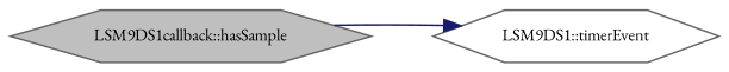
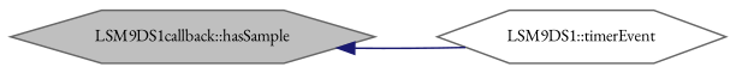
  digraph {
    rankdir=LR
    fontname="EB Garamond"
    node [color=gray40 fontname="EB Garamond" fontsize=10 shape=hexagon style=filled]
    n1 [fillcolor=grey75 fontcolor=black height=0.2 label="LSM9DS1callback::hasSample" width=0.4]
    n2 [fillcolor=white height=0.2 label="LSM9DS1::timerEvent" width=0.4]
-   n2 -> n1 [color=midnightblue dir=back fontname="EB Garamond" fontsize=10 labelfontname=Helvetica labelfontsize=10 style=solid]
+   n1 -> n2 [color=midnightblue dir=back fontname="EB Garamond" fontsize=10 labelfontname=Helvetica labelfontsize=10 style=solid]
  }
